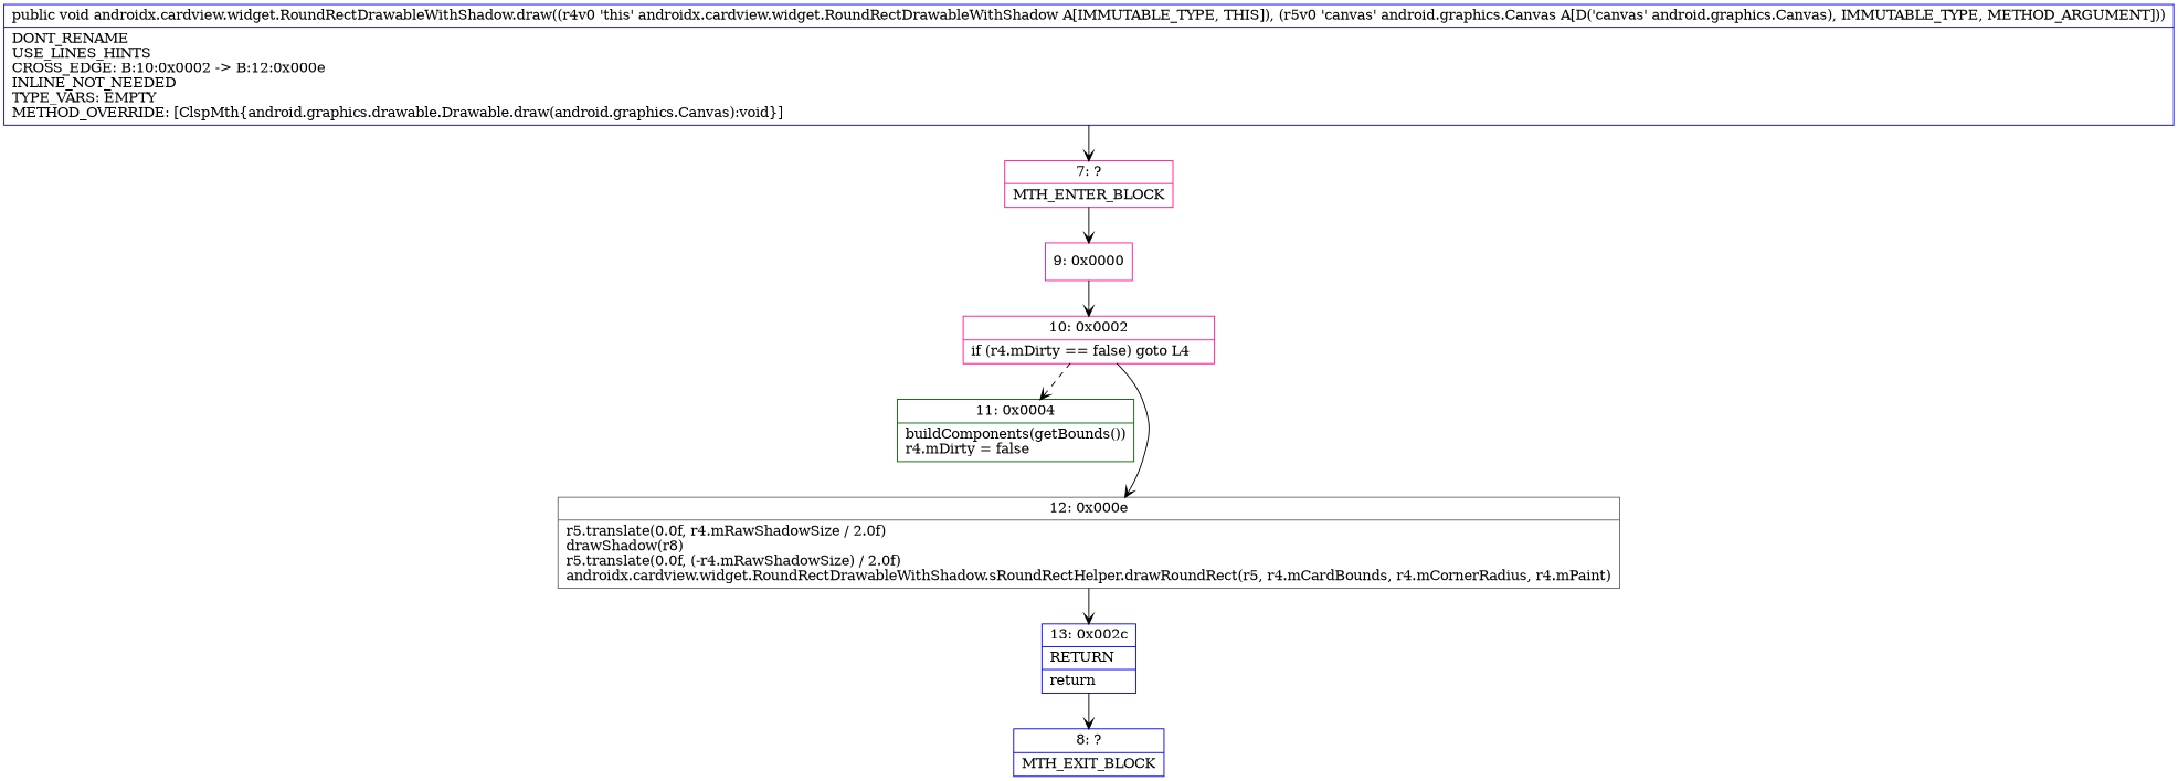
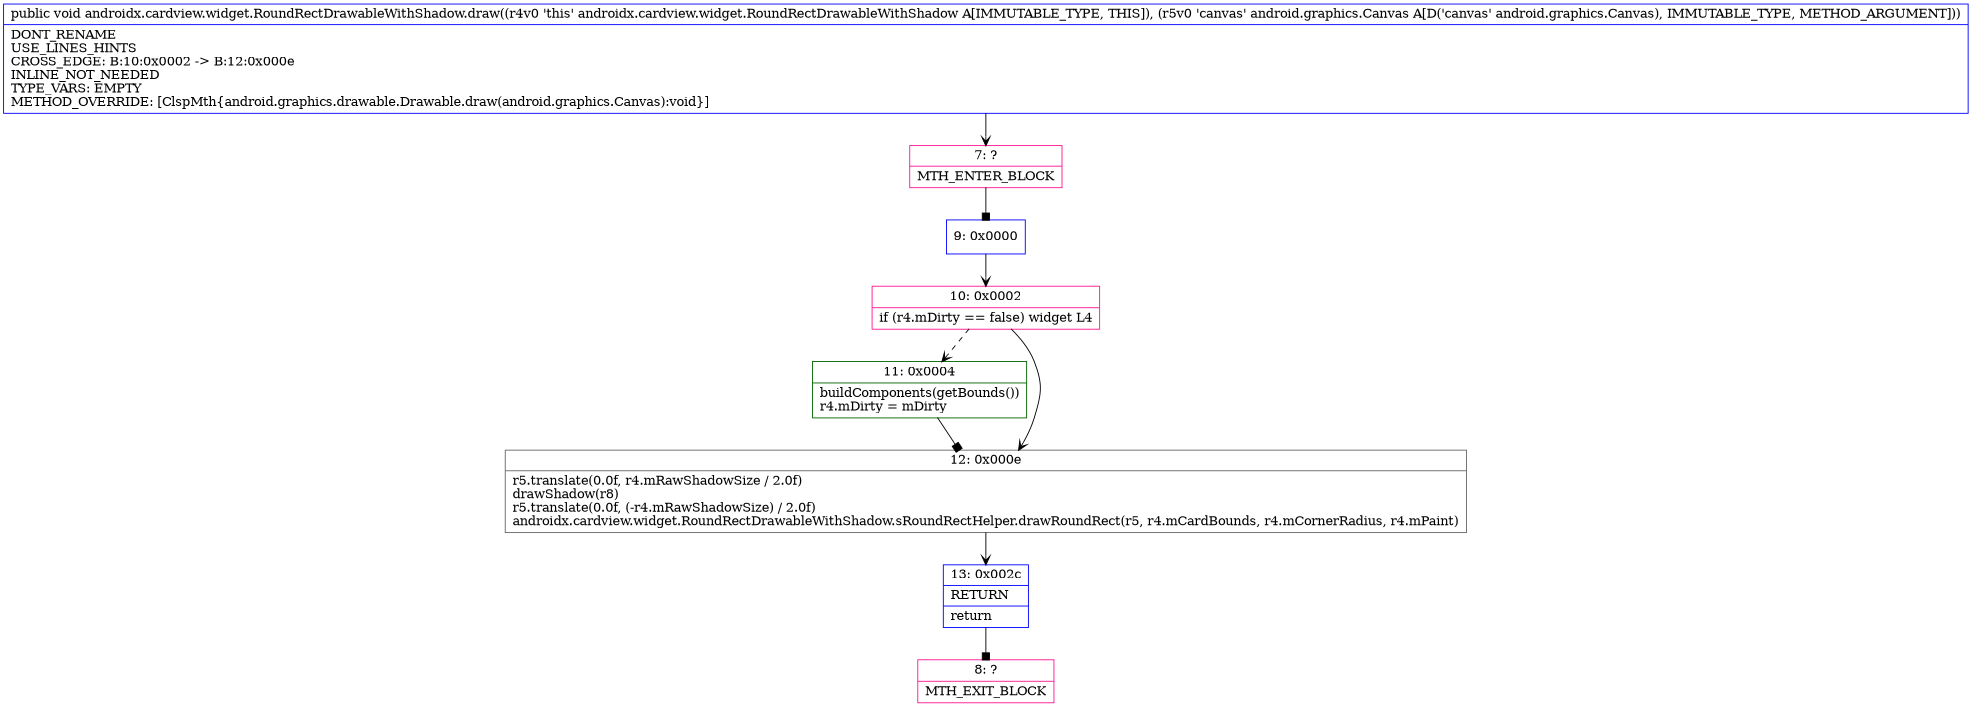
  digraph {
    node [color=deeppink shape=record]
    edge [arrowhead=vee]
    n1 [label="{7\:\ ?|MTH_ENTER_BLOCK\l}"]
-   n2 [label="{9\:\ 0x0000}"]
-   n3 [label="{10\:\ 0x0002|if (r4.mDirty == false) goto L4\l}"]
-   n4 [color=darkgreen label="{11\:\ 0x0004|buildComponents(getBounds())\lr4.mDirty = false\l}"]
+   n2 [color=blue label="{9\:\ 0x0000}"]
+   n3 [label="{10\:\ 0x0002|if (r4.mDirty == false) widget L4\l}"]
+   n4 [color=darkgreen label="{11\:\ 0x0004|buildComponents(getBounds())\lr4.mDirty = mDirty\l}"]
    n5 [color=gray40 label="{12\:\ 0x000e|r5.translate(0.0f, r4.mRawShadowSize \/ 2.0f)\ldrawShadow(r8)\lr5.translate(0.0f, (\-r4.mRawShadowSize) \/ 2.0f)\landroidx.cardview.widget.RoundRectDrawableWithShadow.sRoundRectHelper.drawRoundRect(r5, r4.mCardBounds, r4.mCornerRadius, r4.mPaint)\l}"]
    n6 [color=blue label="{13\:\ 0x002c|RETURN\l|return\l}"]
-   n7 [color=blue label="{8\:\ ?|MTH_EXIT_BLOCK\l}"]
+   n7 [label="{8\:\ ?|MTH_EXIT_BLOCK\l}"]
    n8 [color=blue label="{public void androidx.cardview.widget.RoundRectDrawableWithShadow.draw((r4v0 'this' androidx.cardview.widget.RoundRectDrawableWithShadow A[IMMUTABLE_TYPE, THIS]), (r5v0 'canvas' android.graphics.Canvas A[D('canvas' android.graphics.Canvas), IMMUTABLE_TYPE, METHOD_ARGUMENT]))  | DONT_RENAME\lUSE_LINES_HINTS\lCROSS_EDGE: B:10:0x0002 \-\> B:12:0x000e\lINLINE_NOT_NEEDED\lTYPE_VARS: EMPTY\lMETHOD_OVERRIDE: [ClspMth\{android.graphics.drawable.Drawable.draw(android.graphics.Canvas):void\}]\l}"]
-   n1 -> n2
+   n1 -> n2 [arrowhead=box]
    n2 -> n3
    n3 -> n4 [style=dashed]
    n3 -> n5
+   n4 -> n5 [arrowhead=box]
    n5 -> n6
-   n6 -> n7
+   n6 -> n7 [arrowhead=box]
    n8 -> n1
  }
